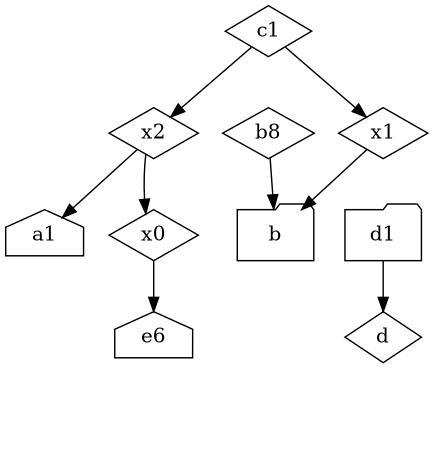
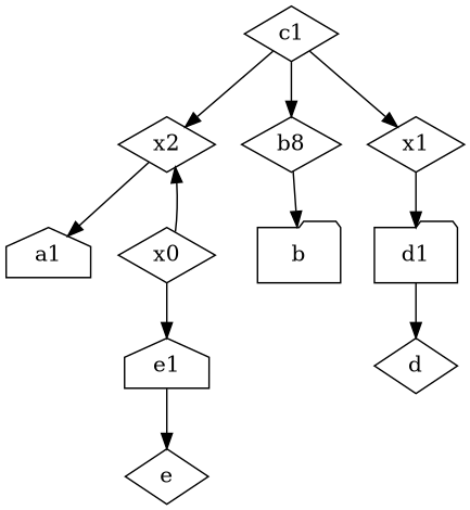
  digraph {
    node [shape=diamond]
    a1 [shape=house]
-   e1 [shape=house label=e6]
+   e1 [shape=house]
+   e
    x2
    x0
    c1
    n7 [label=b8]
    x1
    b [shape=folder]
    d1 [shape=folder]
    d
+   e1 -> e
    x2 -> a1
-   x2 -> x0
+   x0 -> x2
    x0 -> e1
    c1 -> x2
+   c1 -> n7
    c1 -> x1
    n7 -> b
-   x1 -> b
+   x1 -> d1
    d1 -> d
  }
